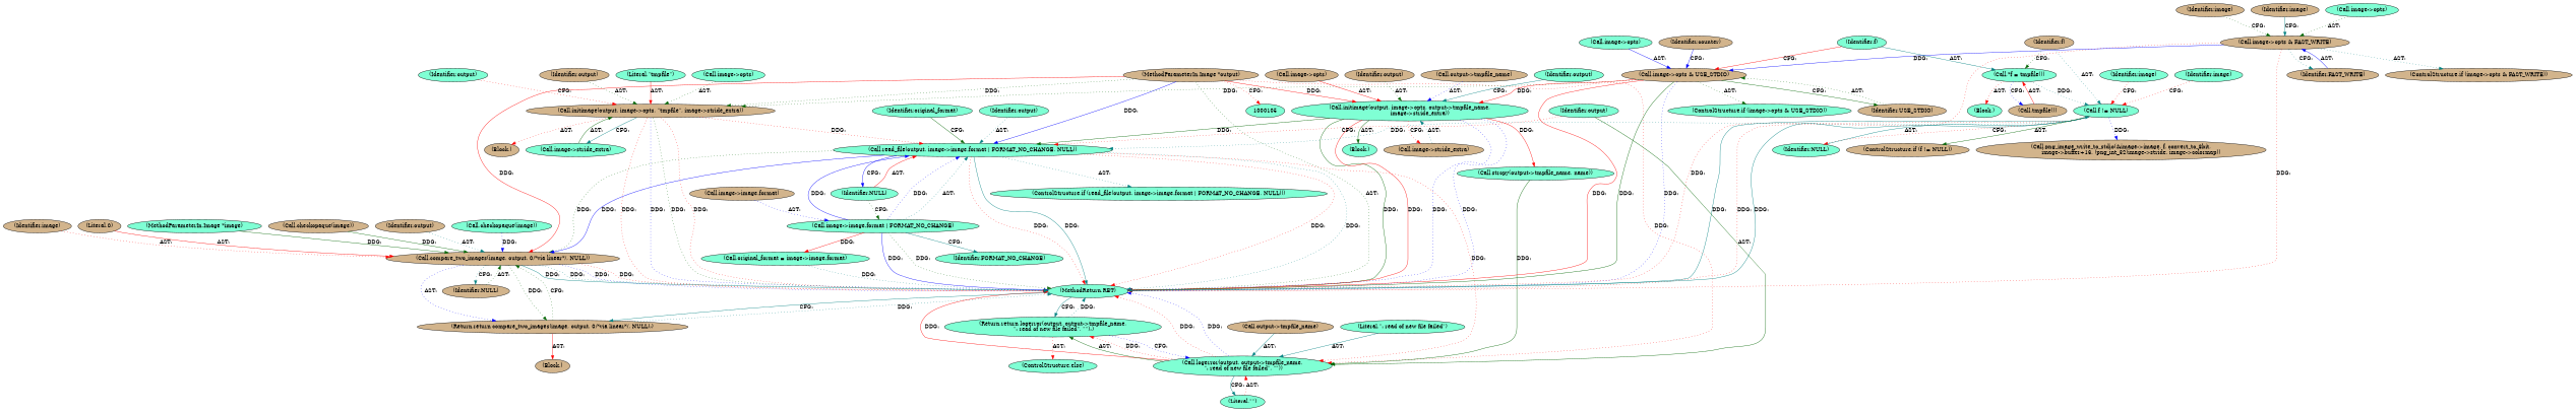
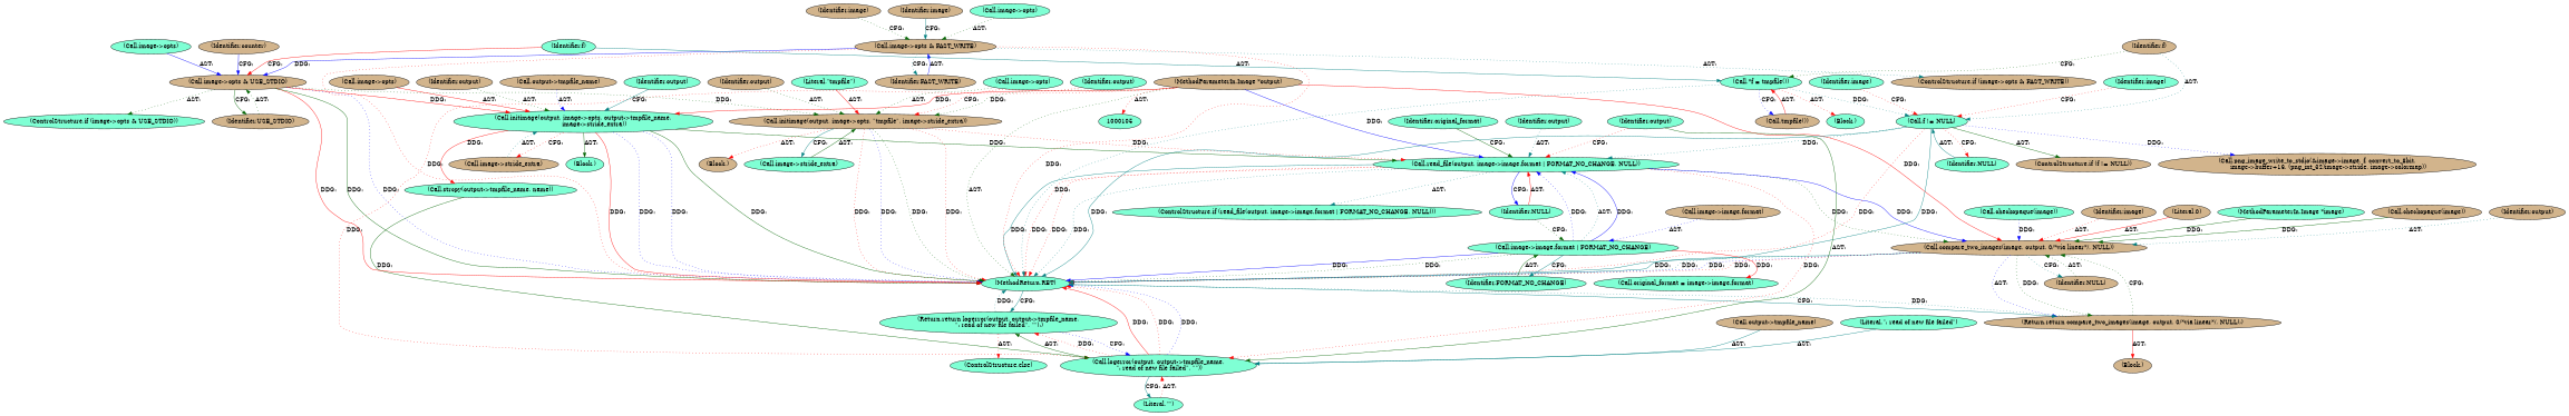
  digraph {
    node [fillcolor=aquamarine style=filled]
    edge [color=red style=dotted]
    n1 [label="(Call,read_file(output, image->image.format | FORMAT_NO_CHANGE, NULL))"]
    n2 [fillcolor=tan label="(Call,compare_two_images(image, output, 0/*via linear*/, NULL))"]
    n3 [label="(Call,logerror(output, output->tmpfile_name,\n \": read of new file failed\", \"\"))"]
    n4 [label="(Identifier,NULL)"]
    n5 [label="(MethodReturn,RET)"]
    n6 [label="(ControlStructure,if (read_file(output, image->image.format | FORMAT_NO_CHANGE, NULL)))"]
    n7 [fillcolor=tan label="(Return,return compare_two_images(image, output, 0/*via linear*/, NULL);)"]
    n8 [fillcolor=tan label="(Identifier,NULL)"]
    n9 [label="(Return,return logerror(output, output->tmpfile_name,\n \": read of new file failed\", \"\");)"]
    n10 [label="(Literal,\"\")"]
    n11 [label="(Call,image->image.format | FORMAT_NO_CHANGE)"]
    n12 [fillcolor=tan label="(Call,initimage(output, image->opts, \"tmpfile\", image->stride_extra))"]
    n13 [label="(Call,image->stride_extra)"]
    n14 [fillcolor=tan label="(Block,)"]
    n15 [fillcolor=tan label="(MethodParameterIn,Image *output)"]
    n16 [label="(Call,initimage(output, image->opts, output->tmpfile_name,\n            image->stride_extra))"]
    1000105
    n18 [label="(Block,)"]
    n19 [fillcolor=tan label="(Call,image->stride_extra)"]
    n20 [label="(Call,strcpy(output->tmpfile_name, name))"]
    n21 [fillcolor=tan label="(Call,image->opts & USE_STDIO)"]
    n22 [label="(ControlStructure,if (image->opts & USE_STDIO))"]
    n23 [fillcolor=tan label="(Identifier,USE_STDIO)"]
    n24 [fillcolor=tan label="(Call,image->opts & FAST_WRITE)"]
    n25 [fillcolor=tan label="(Identifier,FAST_WRITE)"]
    n26 [fillcolor=tan label="(ControlStructure,if (image->opts & FAST_WRITE))"]
    n27 [label="(Call,original_format = image->image.format)"]
    n28 [label="(Identifier,FORMAT_NO_CHANGE)"]
    n29 [label="(Call,f != NULL)"]
    n30 [label="(Identifier,NULL)"]
    n31 [fillcolor=tan label="(ControlStructure,if (f != NULL))"]
    n32 [fillcolor=tan label="(Call,png_image_write_to_stdio(&image->image, f, convert_to_8bit,\n            image->buffer+16, (png_int_32)image->stride, image->colormap))"]
    n33 [label="(Call,*f = tmpfile())"]
    n34 [label="(Block,)"]
    n35 [fillcolor=tan label="(Call,tmpfile())"]
    n36 [fillcolor=tan label="(Block,)"]
    n37 [label="(ControlStructure,else)"]
    n38 [fillcolor=tan label="(Identifier,output)"]
    n39 [label="(Call,image->opts)"]
    n40 [fillcolor=tan label="(Identifier,image)"]
    n41 [fillcolor=tan label="(Identifier,image)"]
    n42 [fillcolor=tan label="(Literal,0)"]
    n43 [label="(Identifier,output)"]
    n44 [fillcolor=tan label="(Call,output->tmpfile_name)"]
    n45 [fillcolor=tan label="(Identifier,image)"]
    n46 [label="(Call,image->opts)"]
    n47 [fillcolor=tan label="(Identifier,counter)"]
    n48 [fillcolor=tan label="(Call,image->image.format)"]
    n49 [label="(Identifier,original_format)"]
    n50 [label="(Call,image->opts)"]
    n51 [fillcolor=tan label="(Identifier,output)"]
    n52 [label="(Identifier,output)"]
    n53 [label="(MethodParameterIn,Image *image)"]
    n54 [fillcolor=tan label="(Call,output->tmpfile_name)"]
    n55 [label="(Identifier,image)"]
    n56 [fillcolor=tan label="(Identifier,f)"]
    n57 [label="(Identifier,f)"]
    n58 [fillcolor=tan label="(Call,checkopaque(image))"]
    n59 [fillcolor=tan label="(Identifier,output)"]
    n60 [label="(Literal,\": read of new file failed\")"]
    n61 [label="(Identifier,image)"]
    n62 [label="(Identifier,output)"]
    n63 [fillcolor=tan label="(Call,image->opts)"]
    n64 [label="(Identifier,output)"]
    n65 [label="(Call,checkopaque(image))"]
    n66 [label="(Literal,\"tmpfile\")"]
    n1 -> n2 [color=darkgreen label="DDG: "]
    n1 -> n2 [color=blue label="DDG: " style=solid]
    n1 -> n3 [label="DDG: "]
    n1 -> n4 [color=blue label="CFG: " style=solid]
    n1 -> n5 [label="DDG: "]
    n1 -> n5 [color=teal label="DDG: " style=solid]
    n1 -> n5 [label="DDG: "]
    n1 -> n5 [color=teal label="DDG: "]
    n1 -> n6 [color=teal label="AST: "]
    n2 -> n5 [color=teal label="DDG: " style=solid]
    n2 -> n5 [color=teal label="DDG: "]
    n2 -> n5 [color=blue label="DDG: "]
    n2 -> n5 [label="DDG: "]
    n2 -> n7 [color=blue label="AST: "]
    n2 -> n7 [color=darkgreen label="DDG: "]
    n2 -> n8 [color=teal label="CFG: "]
    n3 -> n5 [label="DDG: "]
    n3 -> n5 [color=blue label="DDG: "]
    n3 -> n5 [label="DDG: " style=solid]
    n3 -> n9 [color=darkgreen label="AST: " style=solid]
    n3 -> n9 [label="DDG: "]
    n3 -> n10 [color=teal label="CFG: " style=solid]
    n4 -> n1 [label="AST: " style=solid]
    n4 -> n11 [color=darkgreen label="CFG: "]
    n5 -> n7 [color=teal label="CFG: " style=solid]
    n5 -> n9 [color=teal label="CFG: " style=solid]
    n7 -> n2 [color=darkgreen label="CFG: "]
    n7 -> n5 [color=teal label="DDG: "]
    n7 -> n36 [label="AST: " style=solid]
    n8 -> n2 [color=darkgreen label="AST: "]
    n9 -> n3 [color=blue label="CFG: "]
    n9 -> n5 [color=teal label="DDG: "]
    n9 -> n37 [label="AST: "]
    n10 -> n3 [label="AST: "]
    n11 -> n1 [color=teal label="AST: "]
    n11 -> n1 [color=blue label="DDG: " style=solid]
    n11 -> n1 [color=blue label="DDG: "]
    n11 -> n5 [color=blue label="DDG: " style=solid]
    n11 -> n5 [color=darkgreen label="DDG: "]
    n11 -> n27 [label="DDG: " style=solid]
    n11 -> n28 [color=teal label="CFG: " style=solid]
    n12 -> n1 [label="DDG: "]
    n12 -> n5 [label="DDG: "]
    n12 -> n5 [label="DDG: "]
    n12 -> n5 [color=blue label="DDG: "]
    n12 -> n5 [color=darkgreen label="DDG: "]
    n12 -> n13 [color=teal label="CFG: " style=solid]
    n12 -> n14 [label="AST: "]
    n13 -> n12 [color=darkgreen label="AST: " style=solid]
    n15 -> n1 [color=blue label="DDG: " style=solid]
    n15 -> n2 [label="DDG: " style=solid]
    n15 -> n3 [label="DDG: "]
    n15 -> n5 [color=darkgreen label="AST: "]
    n15 -> n12 [color=darkgreen label="DDG: "]
    n15 -> n16 [label="DDG: " style=solid]
-   n15 -> 1000105 [label="CFG: "]
+   n15 -> 1000105 [label="AST: "]
    n16 -> n1 [color=darkgreen label="DDG: " style=solid]
    n16 -> n5 [color=blue label="DDG: "]
    n16 -> n5 [color=darkgreen label="DDG: " style=solid]
    n16 -> n5 [label="DDG: " style=solid]
    n16 -> n5 [color=blue label="DDG: "]
    n16 -> n18 [color=darkgreen label="AST: " style=solid]
    n16 -> n19 [label="CFG: "]
    n16 -> n20 [label="DDG: " style=solid]
    n19 -> n16 [color=teal label="AST: "]
    n20 -> n3 [color=darkgreen label="DDG: " style=solid]
    n21 -> n5 [color=blue label="DDG: "]
    n21 -> n5 [label="DDG: " style=solid]
    n21 -> n5 [color=darkgreen label="DDG: " style=solid]
    n21 -> n12 [color=darkgreen label="DDG: "]
    n21 -> n16 [label="DDG: " style=solid]
    n21 -> n22 [color=darkgreen label="AST: "]
    n21 -> n23 [color=darkgreen label="CFG: " style=solid]
    n23 -> n21 [color=darkgreen label="AST: "]
    n24 -> n5 [label="DDG: "]
    n24 -> n5 [label="DDG: "]
    n24 -> n21 [color=blue label="DDG: " style=solid]
    n24 -> n25 [color=teal label="CFG: "]
    n24 -> n26 [color=teal label="AST: "]
    n25 -> n24 [color=blue label="AST: " style=solid]
+   n28 -> n11 [color=darkgreen label="AST: " style=solid]
    n29 -> n1 [color=teal label="DDG: "]
    n29 -> n5 [color=teal label="DDG: " style=solid]
    n29 -> n5 [label="DDG: "]
    n29 -> n5 [color=teal label="DDG: " style=solid]
    n29 -> n30 [label="CFG: "]
    n29 -> n31 [color=darkgreen label="AST: " style=solid]
    n29 -> n32 [color=blue label="DDG: "]
    n30 -> n29 [color=teal label="AST: " style=solid]
-   n27 -> n5 [color=teal label="DDG: "]
+   n33 -> n5 [color=teal label="DDG: "]
    n33 -> n29 [color=teal label="DDG: "]
    n33 -> n34 [label="AST: "]
    n33 -> n35 [color=blue label="CFG: "]
    n35 -> n33 [label="AST: " style=solid]
    n38 -> n16 [color=darkgreen label="AST: "]
    n39 -> n12 [color=darkgreen label="AST: "]
    n40 -> n24 [color=darkgreen label="CFG: "]
    n41 -> n2 [label="AST: "]
    n42 -> n2 [label="AST: " style=solid]
    n43 -> n12 [label="CFG: "]
    n44 -> n16 [color=blue label="AST: "]
    n45 -> n24 [color=teal label="CFG: " style=solid]
    n46 -> n24 [color=darkgreen label="AST: "]
    n47 -> n21 [color=blue label="CFG: " style=solid]
    n48 -> n11 [color=blue label="AST: "]
    n49 -> n1 [color=darkgreen label="CFG: " style=solid]
    n50 -> n21 [color=blue label="AST: " style=solid]
    n51 -> n12 [color=darkgreen label="AST: "]
    n52 -> n16 [color=teal label="CFG: " style=solid]
    n53 -> n2 [color=darkgreen label="DDG: " style=solid]
    n54 -> n3 [color=teal label="AST: " style=solid]
    n55 -> n29 [label="CFG: "]
    n56 -> n29 [color=teal label="AST: "]
    n56 -> n33 [color=darkgreen label="CFG: "]
    n57 -> n21 [label="CFG: " style=solid]
    n57 -> n33 [color=teal label="AST: " style=solid]
    n58 -> n2 [color=darkgreen label="DDG: " style=solid]
    n59 -> n2 [color=teal label="AST: "]
    n60 -> n3 [color=teal label="AST: " style=solid]
    n61 -> n29 [label="CFG: "]
    n62 -> n1 [color=teal label="AST: "]
    n63 -> n16 [label="AST: " style=solid]
    n64 -> n1 [label="CFG: "]
    n64 -> n3 [color=darkgreen label="AST: " style=solid]
    n65 -> n2 [color=blue label="DDG: "]
    n66 -> n12 [label="AST: " style=solid]
  }
